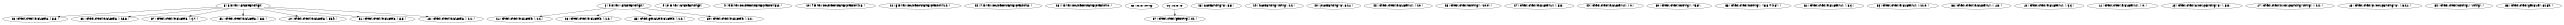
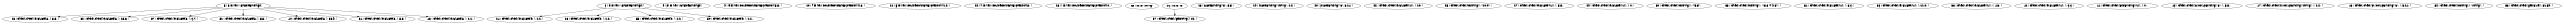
  digraph {
    fontname="DejaVu Sans"
    node [fontname="DejaVu Sans"]
    edge [fontname="DejaVu Sans"]
    "5 : a = new VariableBindings()"
    "23 : Check.check(evaluate(a, ), 5.5, )"
    "32 : Check.check(evaluate(a, ), 15.3, )"
    "37 : Check.check(evaluate(a, ), 6.7, )"
    "51 : Check.check(evaluate(a, ), 5.5, )"
    "40 : Check.check(evaluate(a, ), 53.9, )"
    "54 : Check.check(evaluate(a, ), 5.5, )"
    "43 : Check.check(evaluate(a, ), 1.1, )"
    "6 : b = new VariableBindings()"
    "24 : Check.check(evaluate(b, ), 1.2, )"
    "28 : Check.check(evaluate(b, ), 1.2, )"
-   "55 : Check.check(evaluate(b, ), 1.2, )" [label="55 : Check.getValue(evaluate(b, ), 1.2, )"]
+   "55 : Check.check(evaluate(b, ), 1.2, )"
    "50 : Check.check(evaluate(b, ), 1.2, )"
    n14 [label="9 : pi = new VariableBindings()"]
    "9 : e = new DoubleConstantExpression(5.5, )"
    "10 : f = new DoubleConstantExpression(9.8, )"
    "11 : g = new DoubleConstantExpression(-1.2, )"
    n18 [label="22 : h = new DoubleConstantExpression(5, )"]
    "13 : i = new DoubleConstantExpression(0, )"
    "15 : s1 = \"string\""
    "16 : s2 = \"a\""
    "57 : Check.check(getString(), s2, )"
    "18 : a.addBinding(\"a\", 5.5, )"
    "19 : b.addBinding(\"string\", 1.2, )"
    "20 : pi.addBinding(\"a\", 3.14, )"
    "22 : Check.check(evaluate(null, ), 10, )"
    "25 : Check.check(toString(), \"10.0\", )"
    "27 : Check.check(evaluate(null, ), 5.5, )"
    "29 : Check.check(evaluate(null, ), 0, )"
    "30 : Check.check(toString(), \"-5.5\", )"
    "33 : Check.check(toString(), \"(5.5 + 9.8)\", )"
    "34 : Check.check(evaluate(null, ), 8.6, )"
    "36 : Check.check(evaluate(null, ), 11.0, )"
    "38 : Check.check(evaluate(null, ), 4.3, )"
    "41 : Check.check(evaluate(null, ), 6.6, )"
-   "44 : Check.check(evaluate(null, ), 0, )"
+   "44 : Check.check(evaluate(null, ), 0, )" [label="44 : Check.check(addBinding(null, ), 0, )"]
    "46 : Check.check(a.lookupBinding(\"a\", ), 5.5, )"
    "47 : Check.check(b.lookupBinding(\"string\", ), 1.2, )"
    "48 : Check.check(pi.lookupBinding(\"a\", ), 3.14, )"
    "52 : Check.check(toString(), \"string\", )"
    "58 : Check.check(getValue(), 31.59, )"
    "5 : a = new VariableBindings()" -> "23 : Check.check(evaluate(a, ), 5.5, )"
    "5 : a = new VariableBindings()" -> "32 : Check.check(evaluate(a, ), 15.3, )"
    "5 : a = new VariableBindings()" -> "37 : Check.check(evaluate(a, ), 6.7, )"
    "5 : a = new VariableBindings()" -> "51 : Check.check(evaluate(a, ), 5.5, )"
    "5 : a = new VariableBindings()" -> "40 : Check.check(evaluate(a, ), 53.9, )"
    "5 : a = new VariableBindings()" -> "54 : Check.check(evaluate(a, ), 5.5, )"
    "5 : a = new VariableBindings()" -> "43 : Check.check(evaluate(a, ), 1.1, )"
    "6 : b = new VariableBindings()" -> "24 : Check.check(evaluate(b, ), 1.2, )"
    "6 : b = new VariableBindings()" -> "28 : Check.check(evaluate(b, ), 1.2, )"
    "6 : b = new VariableBindings()" -> "55 : Check.check(evaluate(b, ), 1.2, )"
    "6 : b = new VariableBindings()" -> "50 : Check.check(evaluate(b, ), 1.2, )"
    "16 : s2 = \"a\"" -> "57 : Check.check(getString(), s2, )"
  }
